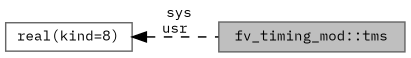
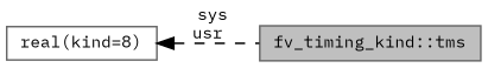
  digraph {
    rankdir=LR
    fontname="IBM Plex Mono"
    node [color=gray40 fontname="IBM Plex Mono" fontsize=10 shape=record style=filled]
-   n1 [fillcolor=grey75 fontcolor=black height=0.2 label="fv_timing_mod::tms" width=0.4]
+   n1 [fillcolor=grey75 fontcolor=black height=0.2 label="fv_timing_kind::tms" width=0.4]
    n2 [fillcolor=white height=0.2 label="real(kind=8)" width=0.4]
    n2 -> n1 [color=black dir=back fontname="IBM Plex Mono" fontsize=10 label=" sys\nusr" labelfontname=Helvetica labelfontsize=10 style=dashed]
  }
